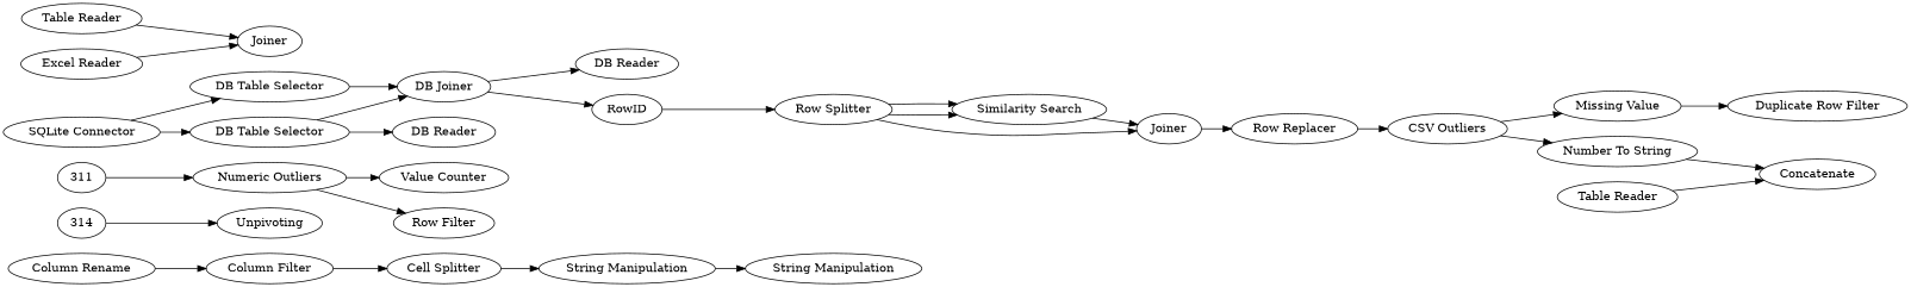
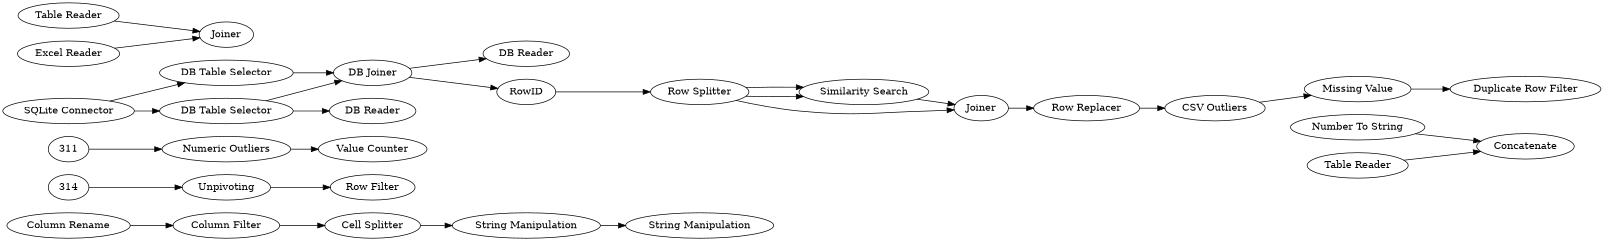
  digraph {
    rankdir=LR
    n1 [label="Cell Splitter"]
    n2 [label="String Manipulation"]
    n3 [label="String Manipulation"]
    n4 [label="Column Rename"]
    n5 [label="Column Filter"]
    n6 [label=Unpivoting]
    n7 [label="Row Filter"]
    n8 [label="SQLite Connector"]
    n9 [label="DB Table Selector"]
    n10 [label="DB Table Selector"]
    n11 [label="DB Joiner"]
    n12 [label="DB Reader"]
    n13 [label="DB Reader"]
    n14 [label=RowID]
    n15 [label="Numeric Outliers"]
    n16 [label="Value Counter"]
    n17 [label="Missing Value"]
    n18 [label="Duplicate Row Filter"]
    n19 [label="CSV Outliers"]
    n20 [label="Number To String"]
    n21 [label=Concatenate]
    n22 [label="Row Replacer"]
    n23 [label="Similarity Search"]
    n24 [label=Joiner]
    n25 [label="Row Splitter"]
    n26 [label="Table Reader"]
    n27 [label="Table Reader"]
    n28 [label=Joiner]
    n29 [label="Excel Reader"]
    311
    314
    n1 -> n2
    n2 -> n3
    n4 -> n5
    n5 -> n1
-   n15 -> n7
+   n6 -> n7
    n8 -> n9
    n8 -> n10
    n9 -> n11
    n9 -> n12
    n10 -> n11
    n11 -> n13
    n11 -> n14
    n14 -> n25
    n15 -> n16
    n17 -> n18
    n19 -> n17
-   n19 -> n20
    n20 -> n21
    n22 -> n19
    n23 -> n24
    n24 -> n22
    n25 -> n23
    n25 -> n23
    n25 -> n24
    n26 -> n21
    n27 -> n28
    n29 -> n28
    311 -> n15
    314 -> n6
  }
